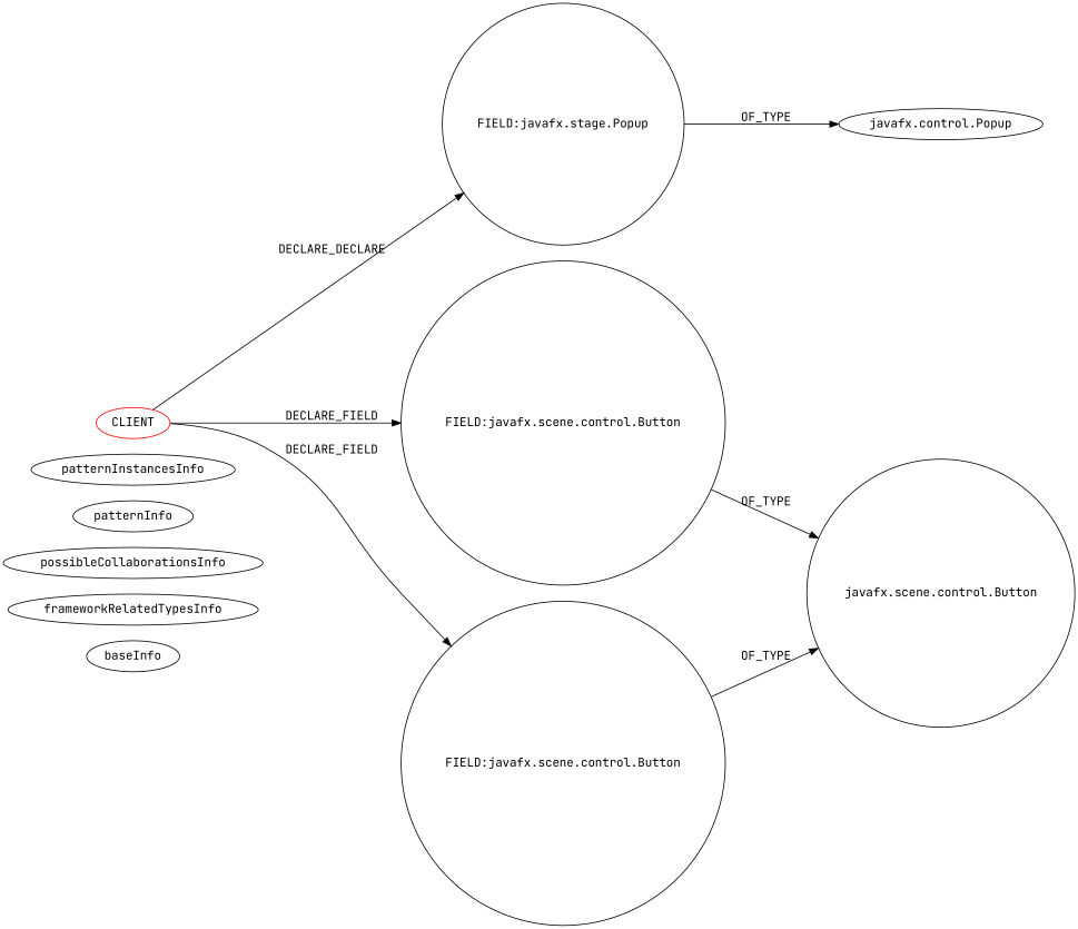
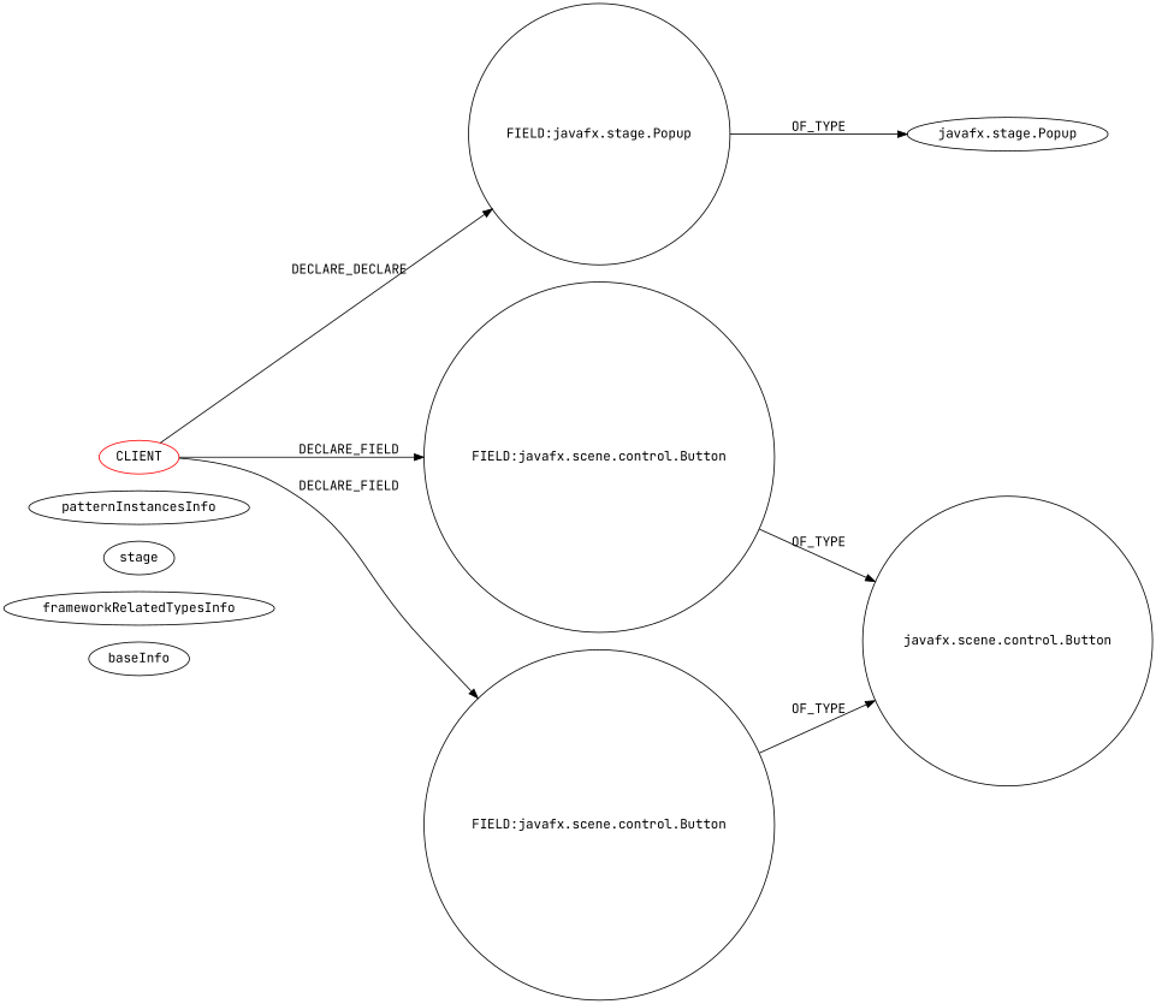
  digraph {
    fontname="JetBrains Mono"
    rankdir=LR
    node [fontname="JetBrains Mono" isFrameworkType=false]
    edge [fontname="JetBrains Mono"]
    baseInfo [category=pattern graphId=3361 isAnonymous=false possibleRelation=false isFrameworkType=""]
    frameworkRelatedTypesInfo [isFrameworkType=""]
-   possibleCollaborationsInfo [isFrameworkType=""]
-   patternInfo [frequency=2.0 patternRootClient=0 isFrameworkType=""]
+   patternInfo [frequency=2.0 patternRootClient=0 label=stage isFrameworkType=""]
    patternInstancesInfo [0="pedrodonte-genjeefx~/pedrodonte-genjeefx/genjeefx-master/GenJeeFx/src/main/java/generar/ui/PanelPreviCodigo.java~PanelPreviCodigo~3849" 1="JCake-CoupGameProgram~/JCake-CoupGameProgram/CoupGameProgram-master/src/game/ui/javafx/IndividualPlayer.java~IndividualPlayer~596" isFrameworkType=""]
    n6 [label="FIELD:javafx.stage.Popup" shape=circle vertexType=FIELD_DECLARATION]
-   n7 [label="javafx.control.Popup" vertexType=FRAMEWORK_CLASS_TYPE]
+   n7 [label="javafx.stage.Popup" vertexType=FRAMEWORK_CLASS_TYPE]
    n8 [color=red label=CLIENT vertexType=ROOT_CLIENT_CLASS_DECLARATION]
    n9 [label="FIELD:javafx.scene.control.Button" shape=circle vertexType=FIELD_DECLARATION]
    n10 [label="FIELD:javafx.scene.control.Button" shape=circle vertexType=FIELD_DECLARATION]
    n11 [label="javafx.scene.control.Button" shape=circle vertexType=FRAMEWORK_CLASS_TYPE]
    n6 -> n7 [label=OF_TYPE]
    n8 -> n6 [label=DECLARE_DECLARE]
    n8 -> n9 [label=DECLARE_FIELD]
    n8 -> n10 [label=DECLARE_FIELD]
    n9 -> n11 [label=OF_TYPE]
    n10 -> n11 [label=OF_TYPE]
  }
